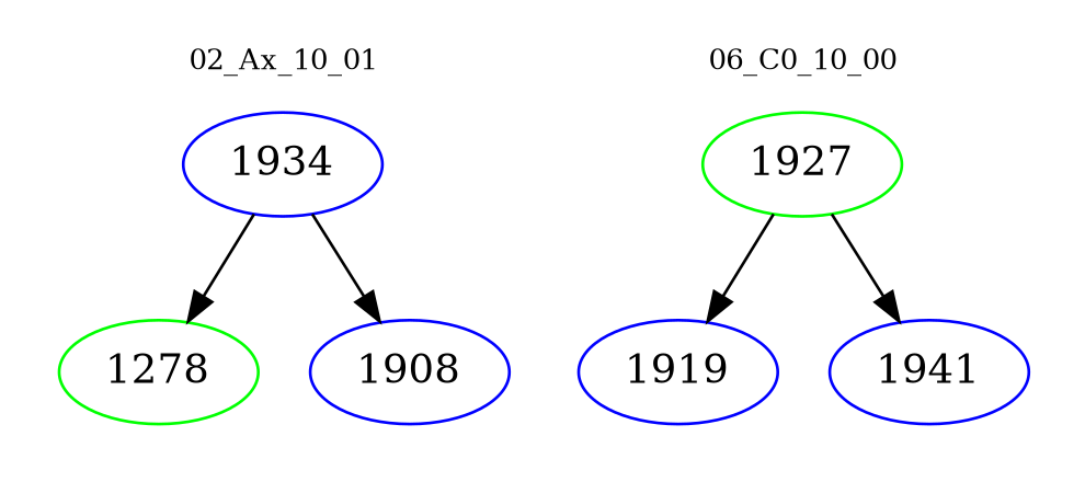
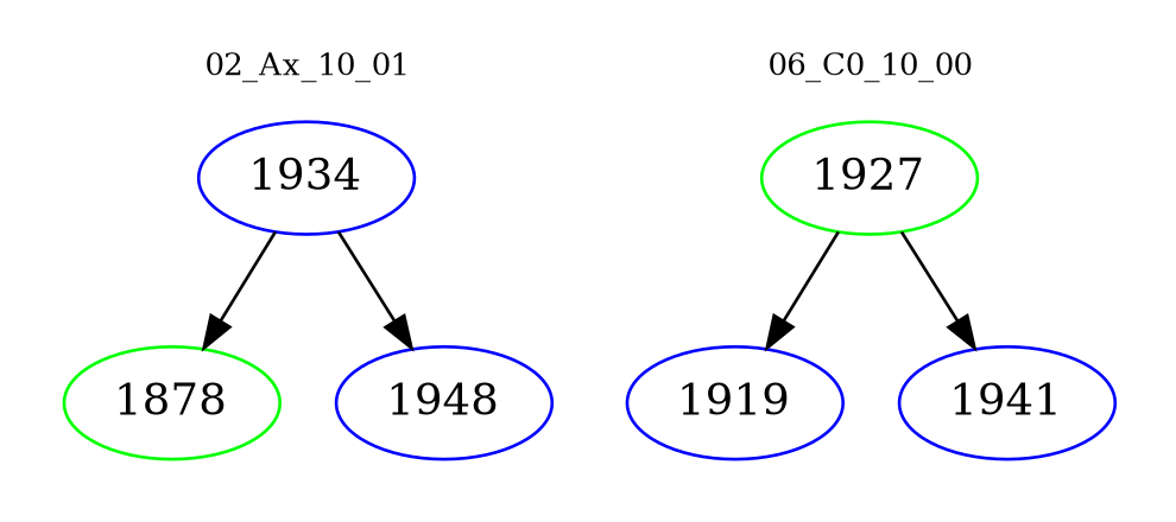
  digraph {
    node [color=blue]
    edge [color=black]
    n1 [label=1934]
-   n2 [color=green label=1278]
-   n3 [label=1908]
+   n2 [color=green label=1878]
+   n3 [label=1948]
    n4 [color=green label=1927]
    n5 [label=1919]
    n6 [label=1941]
    subgraph cluster_1 {
      color=white
      fontsize=10
      label="02_Ax_10_01"
      n1
      n2
      n3
    }
    subgraph cluster_2 {
      color=white
      fontsize=10
      label="06_C0_10_00"
      n4
      n5
      n6
    }
    n1 -> n2
    n1 -> n3
    n4 -> n5
    n4 -> n6
  }
